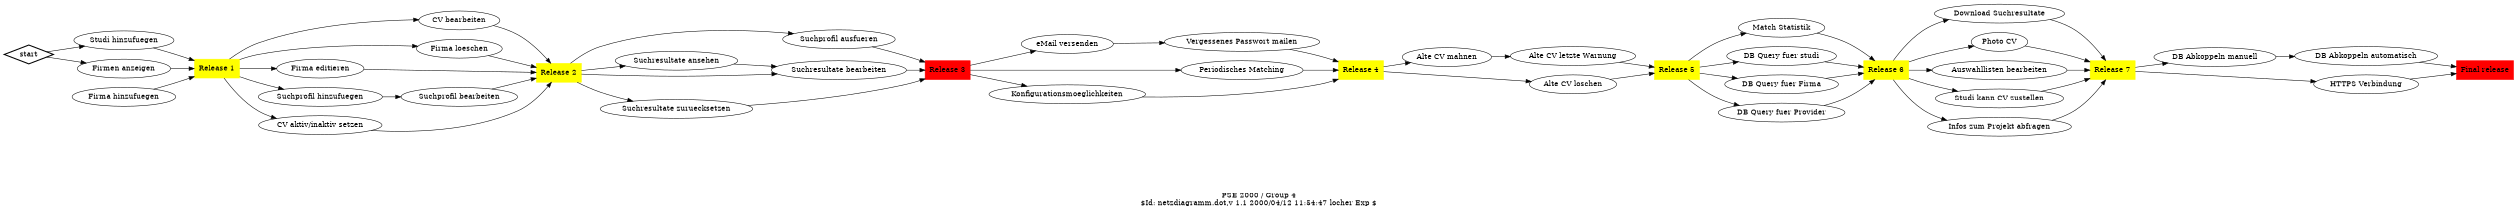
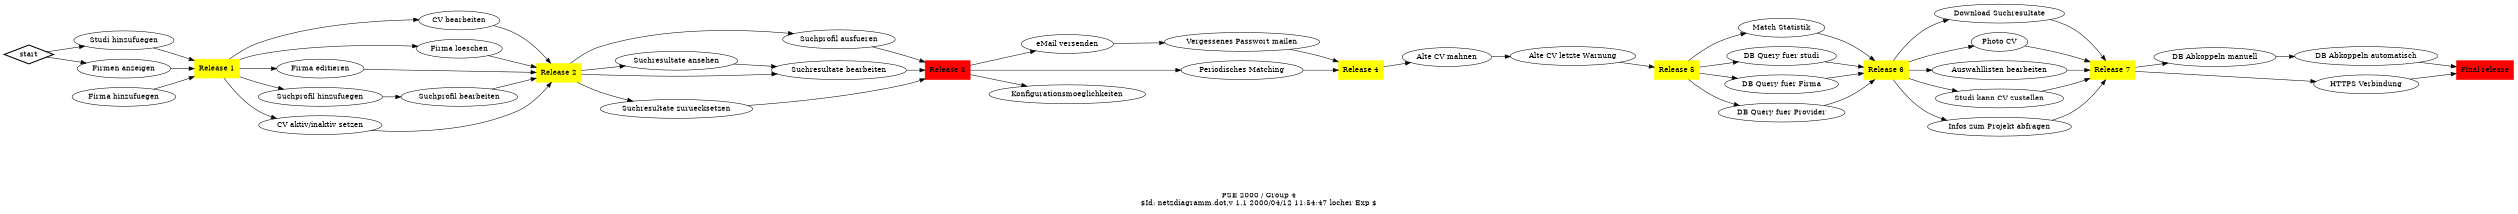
  digraph {
    color=black
    fontcolor=black
    fontname="Times-Roman"
    fontsize=14
    label="\n\nPSE 2000 / Group 4\n$Id: netzdiagramm.dot,v 1.1 2000/04/12 11:54:47 locher Exp $"
    rankdir=LR
    node [color=black fontcolor=black fontname="Times-Roman" fontsize=14 shape=ellipse]
    edge [color=black fontcolor=black fontname="Times-Roman" fontsize=14]
    start [height=0.500000 shape=diamond style=bold width=0.860000]
    "Studi hinzufuegen" [height=0.500000 width=1.690000]
    "Firmen anzeigen" [height=0.500000 width=1.580000]
    "Release 1" [color=yellow height=0.500000 shape=box style=filled width=0.940000]
    "Firma hinzufuegen" [height=0.500000 width=1.750000]
    "CV bearbeiten" [height=0.500000 width=1.420000]
    "Firma loeschen" [height=0.500000 width=1.470000]
    "Firma editieren" [height=0.500000 width=1.470000]
    "Suchprofil hinzufuegen" [height=0.500000 width=2.110000]
    "CV aktiv/inaktiv setzen" [height=0.500000 width=2.110000]
    "Release 2" [color=yellow height=0.500000 shape=box style=filled width=0.940000]
    "Suchprofil bearbeiten" [height=0.500000 width=1.940000]
    "Suchprofil ausfueren" [height=0.500000 width=1.890000]
    "Suchresultate ansehen" [height=0.500000 width=2]
    "Suchresultate bearbeiten" [height=0.500000 width=2.190000]
    "Suchresultate zuruecksetzen" [height=0.500000 width=2.470000]
    "Release 3" [color="238,99,99" height=0.500000 shape=box style=filled width=0.940000]
    "eMail versenden" [height=0.500000 width=1.560000]
    "Periodisches Matching" [height=0.500000 width=2.060000]
    Konfigurationsmoeglichkeiten [height=0.500000 width=2.670000]
    "Vergessenes Passwort mailen" [height=0.500000 width=2.580000]
    "Release 4" [color=yellow height=0.500000 shape=box style=filled width=0.940000]
    "Alte CV mahnen" [height=0.500000 width=1.580000]
-   "Alte CV loschen" [height=0.500000 width=1.580000]
    "Alte CV letzte Warnung" [height=0.500000 width=2.170000]
    "Release 5" [color=yellow height=0.500000 shape=box style=filled width=0.940000]
    "Match Statistik" [height=0.500000 width=1.470000]
    "DB Query fuer studi" [height=0.500000 width=1.860000]
    "DB Query fuer Firma" [height=0.500000 width=1.940000]
    "DB Query fuer Provider" [height=0.500000 width=2.170000]
    "Release 6" [color=yellow height=0.500000 shape=box style=filled width=0.940000]
    "Download Suchresultate" [height=0.500000 width=2.190000]
    "Photo CV" [height=0.500000 width=1.060000]
    "Auswahllisten bearbeiten" [height=0.500000 width=2.250000]
    "Studi kann CV zustellen" [height=0.500000 width=2.170000]
    "Infos zum Projekt abfragen" [height=0.500000 width=2.390000]
    "Release 7" [color=yellow height=0.500000 shape=box style=filled width=0.940000]
    "DB Abkoppeln manuell" [height=0.500000 width=2.140000]
    "HTTPS Verbindung" [height=0.500000 width=1.860000]
    "DB Abkoppeln automatisch" [height=0.500000 width=2.360000]
    "Final release" [color="238,99,99" height=0.500000 shape=box style=filled width=1.170000]
    start -> "Studi hinzufuegen"
    start -> "Firmen anzeigen"
    "Studi hinzufuegen" -> "Release 1"
    "Firmen anzeigen" -> "Release 1"
    "Release 1" -> "CV bearbeiten"
    "Release 1" -> "Firma loeschen"
    "Release 1" -> "Firma editieren"
    "Release 1" -> "Suchprofil hinzufuegen"
    "Release 1" -> "CV aktiv/inaktiv setzen"
    "Firma hinzufuegen" -> "Release 1"
    "CV bearbeiten" -> "Release 2"
    "Firma loeschen" -> "Release 2"
    "Firma editieren" -> "Release 2"
    "Suchprofil hinzufuegen" -> "Suchprofil bearbeiten"
    "CV aktiv/inaktiv setzen" -> "Release 2"
    "Release 2" -> "Suchprofil ausfueren"
    "Release 2" -> "Suchresultate ansehen"
    "Release 2" -> "Suchresultate bearbeiten"
    "Release 2" -> "Suchresultate zuruecksetzen"
    "Suchprofil bearbeiten" -> "Release 2"
    "Suchprofil ausfueren" -> "Release 3"
    "Suchresultate ansehen" -> "Suchresultate bearbeiten"
    "Suchresultate bearbeiten" -> "Release 3"
    "Suchresultate zuruecksetzen" -> "Release 3"
    "Release 3" -> "eMail versenden"
    "Release 3" -> "Periodisches Matching"
    "Release 3" -> Konfigurationsmoeglichkeiten
    "eMail versenden" -> "Vergessenes Passwort mailen"
    "Periodisches Matching" -> "Release 4"
-   Konfigurationsmoeglichkeiten -> "Release 4"
    "Vergessenes Passwort mailen" -> "Release 4"
    "Release 4" -> "Alte CV mahnen"
-   "Release 4" -> "Alte CV loschen"
    "Alte CV mahnen" -> "Alte CV letzte Warnung"
-   "Alte CV loschen" -> "Release 5"
    "Alte CV letzte Warnung" -> "Release 5"
    "Release 5" -> "Match Statistik"
    "Release 5" -> "DB Query fuer studi"
    "Release 5" -> "DB Query fuer Firma"
    "Release 5" -> "DB Query fuer Provider"
    "Match Statistik" -> "Release 6"
    "DB Query fuer studi" -> "Release 6"
    "DB Query fuer Firma" -> "Release 6"
    "DB Query fuer Provider" -> "Release 6"
    "Release 6" -> "Download Suchresultate"
    "Release 6" -> "Photo CV"
    "Release 6" -> "Auswahllisten bearbeiten"
    "Release 6" -> "Studi kann CV zustellen"
    "Release 6" -> "Infos zum Projekt abfragen"
    "Download Suchresultate" -> "Release 7"
    "Photo CV" -> "Release 7"
    "Auswahllisten bearbeiten" -> "Release 7"
    "Studi kann CV zustellen" -> "Release 7"
    "Infos zum Projekt abfragen" -> "Release 7"
    "Release 7" -> "DB Abkoppeln manuell"
    "Release 7" -> "HTTPS Verbindung"
    "DB Abkoppeln manuell" -> "DB Abkoppeln automatisch"
    "HTTPS Verbindung" -> "Final release"
    "DB Abkoppeln automatisch" -> "Final release"
  }
